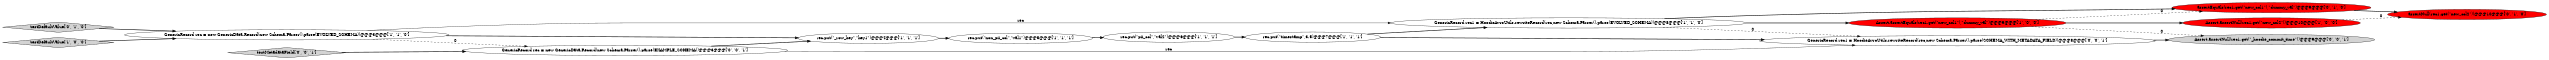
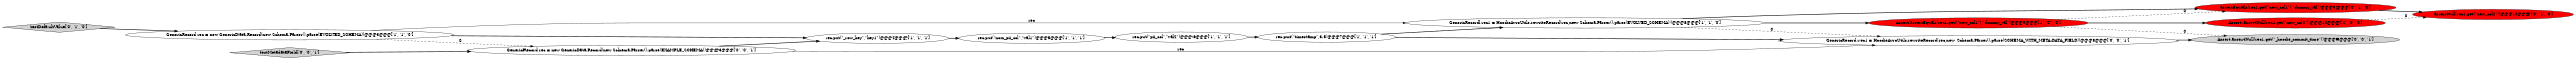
  digraph {
    rankdir=LR
    node [fillcolor=white shape=ellipse style=filled]
    edge [style=bold]
    n1 [fillcolor=red label="assertNull(rec1.get(\"new_col2\"))@@@10@@@['0', '1', '0']"]
    n2 [label="GenericRecord rec = new GenericData.Record(new Schema.Parser().parse(EVOLVED_SCHEMA))@@@3@@@['1', '1', '0']"]
    n3 [label="GenericRecord rec1 = HoodieAvroUtils.rewriteRecord(rec,new Schema.Parser().parse(EVOLVED_SCHEMA))@@@8@@@['1', '1', '0']"]
    n4 [label="GenericRecord rec = new GenericData.Record(new Schema.Parser().parse(EXAMPLE_SCHEMA))@@@3@@@['0', '0', '1']"]
    n5 [label="rec.put(\"_row_key\",\"key1\")@@@4@@@['1', '1', '1']"]
    n6 [fillcolor=red label="assertEquals(rec1.get(\"new_col1\"),\"dummy_val\")@@@9@@@['0', '1', '0']"]
    n7 [fillcolor=red label="Assert.assertEquals(rec1.get(\"new_col1\"),\"dummy_val\")@@@9@@@['1', '0', '0']"]
    n8 [label="GenericRecord rec1 = HoodieAvroUtils.rewriteRecord(rec,new Schema.Parser().parse(SCHEMA_WITH_METADATA_FIELD))@@@8@@@['0', '0', '1']"]
    n9 [label="rec.put(\"timestamp\",3.5)@@@7@@@['1', '1', '1']"]
    n10 [fillcolor=lightgray label="Assert.assertNull(rec1.get(\"_hoodie_commit_time\"))@@@9@@@['0', '0', '1']"]
    n11 [fillcolor=red label="Assert.assertNull(rec1.get(\"new_col2\"))@@@10@@@['1', '0', '0']"]
    n12 [fillcolor=lightgray label="testMetadataField['0', '0', '1']" shape=diamond]
    n13 [label="rec.put(\"non_pii_col\",\"val1\")@@@5@@@['1', '1', '1']"]
    n14 [label="rec.put(\"pii_col\",\"val2\")@@@6@@@['1', '1', '1']"]
    n15 [fillcolor=lightgray label="testDefaultValue['0', '1', '0']" shape=diamond]
-   n16 [fillcolor=lightgray label="testDefaultValue['1', '0', '0']" shape=diamond]
    n2 -> n3 [label=rec style=solid]
    n2 -> n4 [label=0 style=dashed]
    n2 -> n5
    n3 -> n6
    n3 -> n7
    n3 -> n8 [label=0 style=dashed]
    n4 -> n5
    n4 -> n8 [label=rec style=solid]
    n5 -> n13
    n6 -> n1
    n7 -> n6 [label=0 style=dashed]
    n7 -> n10 [label=0 style=dashed]
    n7 -> n11
    n8 -> n10
    n9 -> n3
    n9 -> n8
    n11 -> n1 [label=0 style=dashed]
    n12 -> n4
    n13 -> n14
    n14 -> n9
    n15 -> n2
-   n16 -> n2
  }
